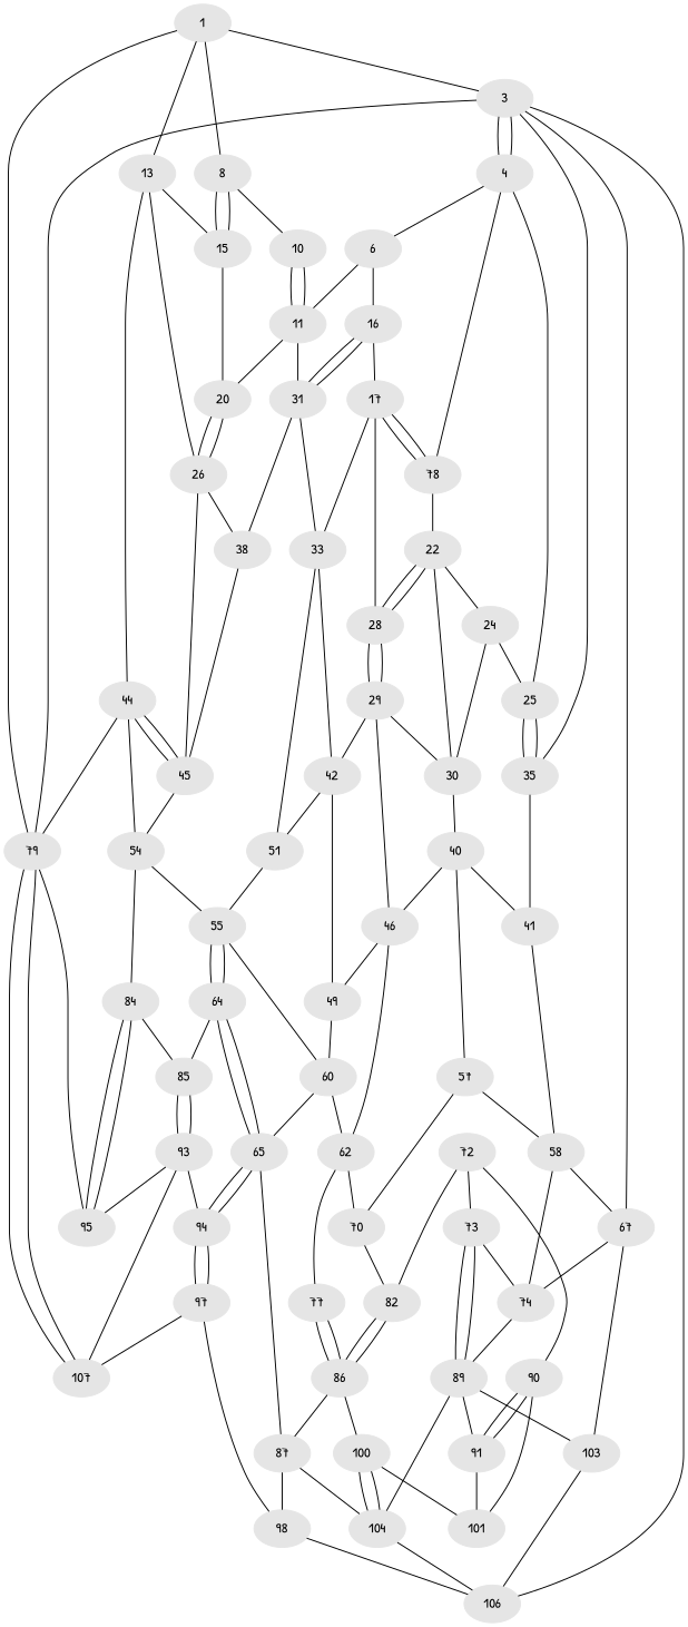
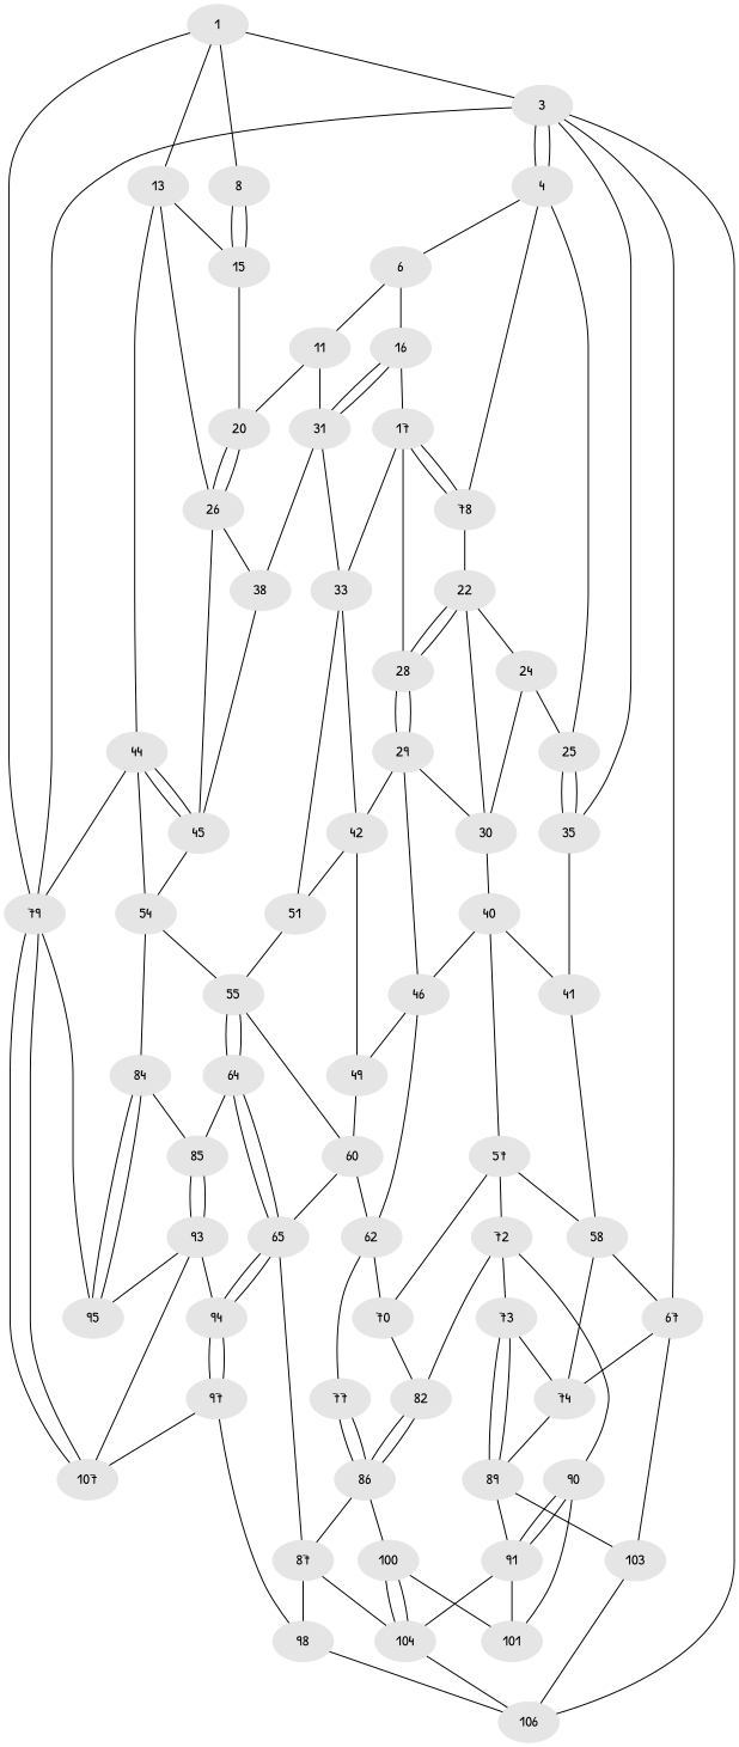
  graph {
    fontname="Patrick Hand"
    node [color=gray90 fontname="Patrick Hand" style=filled]
    edge [fontname="Patrick Hand"]
    1 [super="+2"]
    3 [super="+69"]
    8 [super="+9"]
    13 [super="+14"]
    79 [super="+80"]
    4 [super="+5"]
    35 [super="+36"]
    67 [super="+68"]
    106 [super="+110"]
-   10
    15 [super="+19"]
    26 [super="+37"]
    44 [super="+75"]
    95
    107
    6 [super="+12"]
    n17 [label=78]
    25
    41 [super="+52"]
    74 [super="+81"]
    103
    11 [super="+21"]
    16
    22 [super="+23"]
    20
    31 [super="+32"]
    17 [super="+27"]
    33 [super="+34"]
    38
    45 [super="+53"]
    54 [super="+76"]
    28
    29 [super="+43"]
    42 [super="+48"]
    51
    24
    30 [super="+39"]
    40 [super="+47"]
    46 [super="+50"]
    49
    62 [super="+63"]
    57 [super="+71"]
    55 [super="+56"]
    58 [super="+59"]
    70 [super="+78"]
    72 [super="+83"]
    60 [super="+61"]
    84
    77
    65 [super="+66"]
    64
    85
    82
    73
    90
    89 [super="+92"]
    87 [super="+99"]
    94
    86 [super="+88"]
    93 [super="+96"]
    98 [super="+109"]
    104 [super="+105"]
    97 [super="+108"]
    91 [super="+102"]
    101
    100
    1 -- 3
    1 -- 8
    1 -- 13
    1 -- 79
    3 -- 79
    3 -- 4
    3 -- 4
    3 -- 35
    3 -- 67
    3 -- 106
-   8 -- 10
    8 -- 15 [weight=2]
    8 -- 15
    13 -- 15
    13 -- 26
    13 -- 44
    79 -- 95
    79 -- 107
    79 -- 107
    4 -- 6
    4 -- n17
    4 -- 25
    35 -- 41 [weight=2]
    67 -- 74
    67 -- 103
-   10 -- 11
-   10 -- 11
    15 -- 20
    26 -- 38
    26 -- 45
    44 -- 79
    44 -- 45
    44 -- 45
    44 -- 54
    6 -- 11
    6 -- 16
    n17 -- 22
    25 -- 35
    25 -- 35
    41 -- 58
    74 -- 89
    103 -- 106
    11 -- 20
    11 -- 31
    16 -- 31
    16 -- 31
    16 -- 17
    22 -- 28
    22 -- 28
    22 -- 24
    22 -- 30
    20 -- 26
    20 -- 26
    31 -- 33
    31 -- 38
    17 -- n17
    17 -- n17
    17 -- 33
    17 -- 28
    33 -- 42
    33 -- 51
    38 -- 45
    45 -- 54
    54 -- 55
    54 -- 84
    28 -- 29
    28 -- 29
    29 -- 42
    29 -- 30
    29 -- 46
    42 -- 51
    42 -- 49
    51 -- 55
    24 -- 25
    24 -- 30
    30 -- 40
    40 -- 41
    40 -- 46
    40 -- 57
    46 -- 49
    46 -- 62
    49 -- 60
    62 -- 70
    62 -- 77
    57 -- 58
    57 -- 70
+   57 -- 72
    55 -- 60
    55 -- 64
    55 -- 64
    58 -- 67
    58 -- 74
    70 -- 82
    72 -- 82
    72 -- 73
    72 -- 90
    60 -- 62
    60 -- 65
    84 -- 95
    84 -- 95
    84 -- 85
    77 -- 86
    77 -- 86
    65 -- 87
    65 -- 94
    65 -- 94
    64 -- 65
    64 -- 65
    64 -- 85
    85 -- 93
    85 -- 93
    82 -- 86
    82 -- 86
    73 -- 74
    73 -- 89
    73 -- 89
    90 -- 91
    90 -- 91
    90 -- 101
    89 -- 103
    89 -- 91
    87 -- 98
    87 -- 104
    94 -- 97
    94 -- 97
    86 -- 87
    86 -- 100
    93 -- 95
    93 -- 107
    93 -- 94
    98 -- 106
    104 -- 106
    97 -- 107
    97 -- 98 [weight=2]
-   89 -- 104
+   91 -- 104
    91 -- 101
    100 -- 104
    100 -- 104
    100 -- 101
  }
